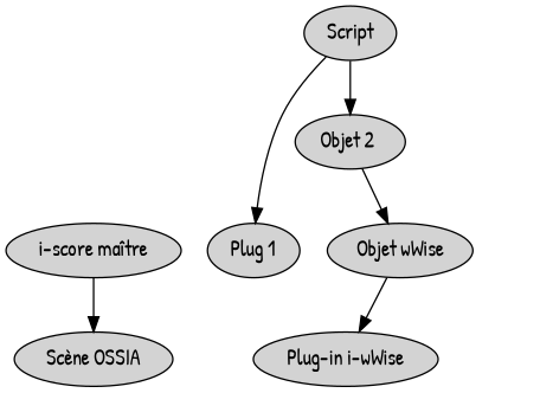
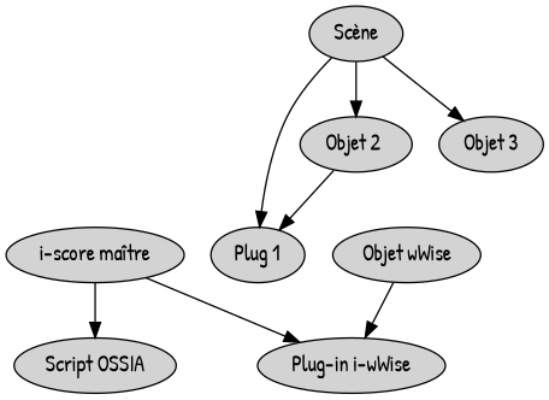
  digraph {
    fontname="Patrick Hand"
    node [fontname="Patrick Hand" style=filled]
    edge [fontname="Patrick Hand"]
    "i-score maître"
-   "Script OSSIA" [label="Scène OSSIA"]
+   "Script OSSIA"
    n3 [label="Plug-in i-wWise"]
    n4 [label="Plug 1"]
-   "Scène" [label=Script]
+   "Scène"
    "Objet 2 "
+   "Objet 3"
    "Objet wWise"
    "i-score maître" -> "Script OSSIA"
+   "i-score maître" -> n3
    "Scène" -> n4
    "Scène" -> "Objet 2 "
-   "Objet 2 " -> "Objet wWise"
+   "Scène" -> "Objet 3"
+   "Objet 2 " -> n4
    "Objet wWise" -> n3
  }
